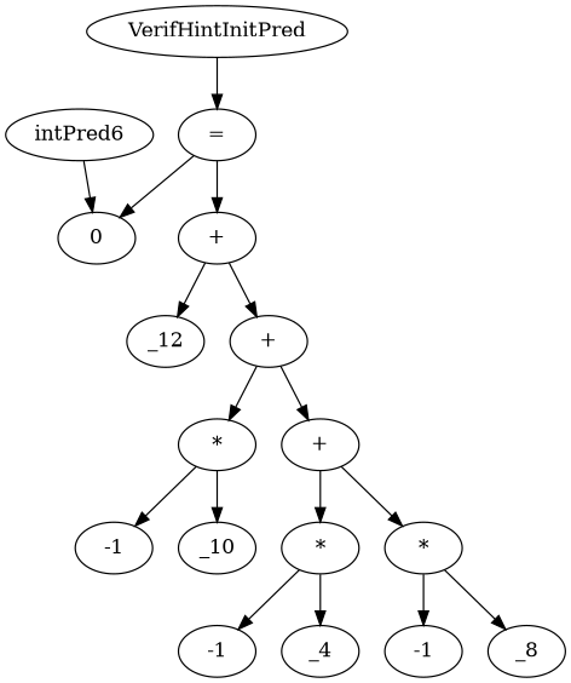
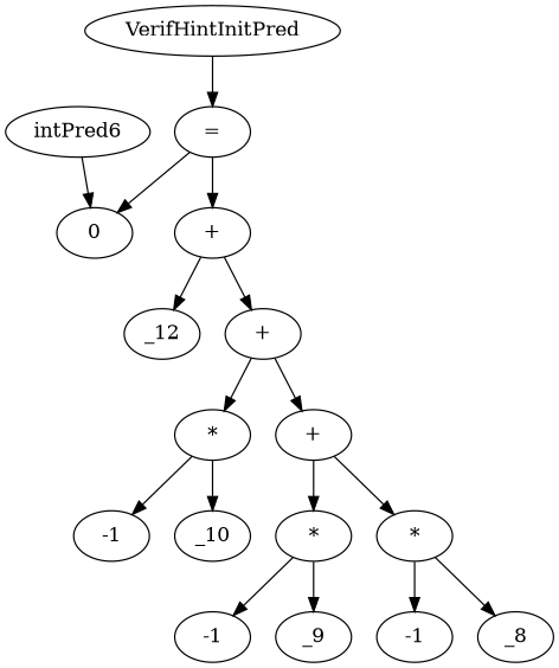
  digraph {
    n1 [label=intPred6]
    n2 [label=0]
    n3 [label=VerifHintInitPred]
    n4 [label="="]
    n5 [label="+"]
    n6 [label=_12]
    n7 [label="+"]
    n8 [label="*"]
    n9 [label="+"]
    n10 [label=-1]
    n11 [label=_10]
    n12 [label="*"]
    n13 [label="*"]
    n14 [label=-1]
-   n15 [label=_4]
+   n15 [label=_9]
    n16 [label=-1]
    n17 [label=_8]
    n1 -> n2
    n3 -> n4
    n4 -> n2
    n4 -> n5
    n5 -> n6
    n5 -> n7
    n7 -> n8
    n7 -> n9
    n8 -> n10
    n8 -> n11
    n9 -> n12
    n9 -> n13
    n12 -> n14
    n12 -> n15
    n13 -> n16
    n13 -> n17
  }
